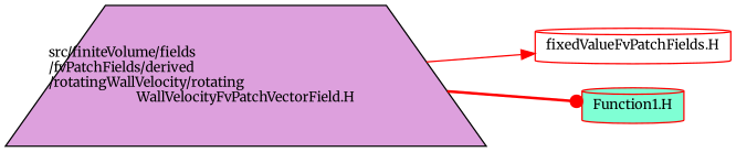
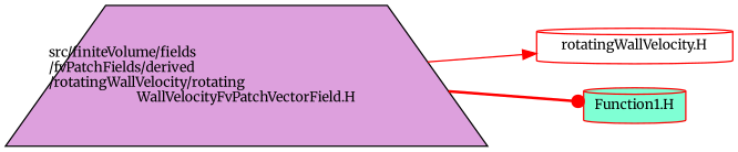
  digraph {
    rankdir=LR
    fontname=Merriweather
    node [color=red fontname=Merriweather fontsize=10 shape=cylinder style=filled]
    edge [color=red fontname=Merriweather fontsize=10 labelfontname=Helvetica labelfontsize=10]
    n1 [color=black fillcolor=plum fontcolor=black height=0.2 label="src/finiteVolume/fields\l/fvPatchFields/derived\l/rotatingWallVelocity/rotating\lWallVelocityFvPatchVectorField.H" shape=trapezium width=0.4]
-   n2 [height=0.2 label="fixedValueFvPatchFields.H" width=0.4 fillcolor=white]
+   n2 [height=0.2 label="rotatingWallVelocity.H" width=0.4 fillcolor=white]
    n3 [height=0.2 label="Function1.H" width=0.4 fillcolor=aquamarine]
    n1 -> n2 [style=solid arrowhead=normal]
    n1 -> n3 [style=bold arrowhead=dot]
  }
